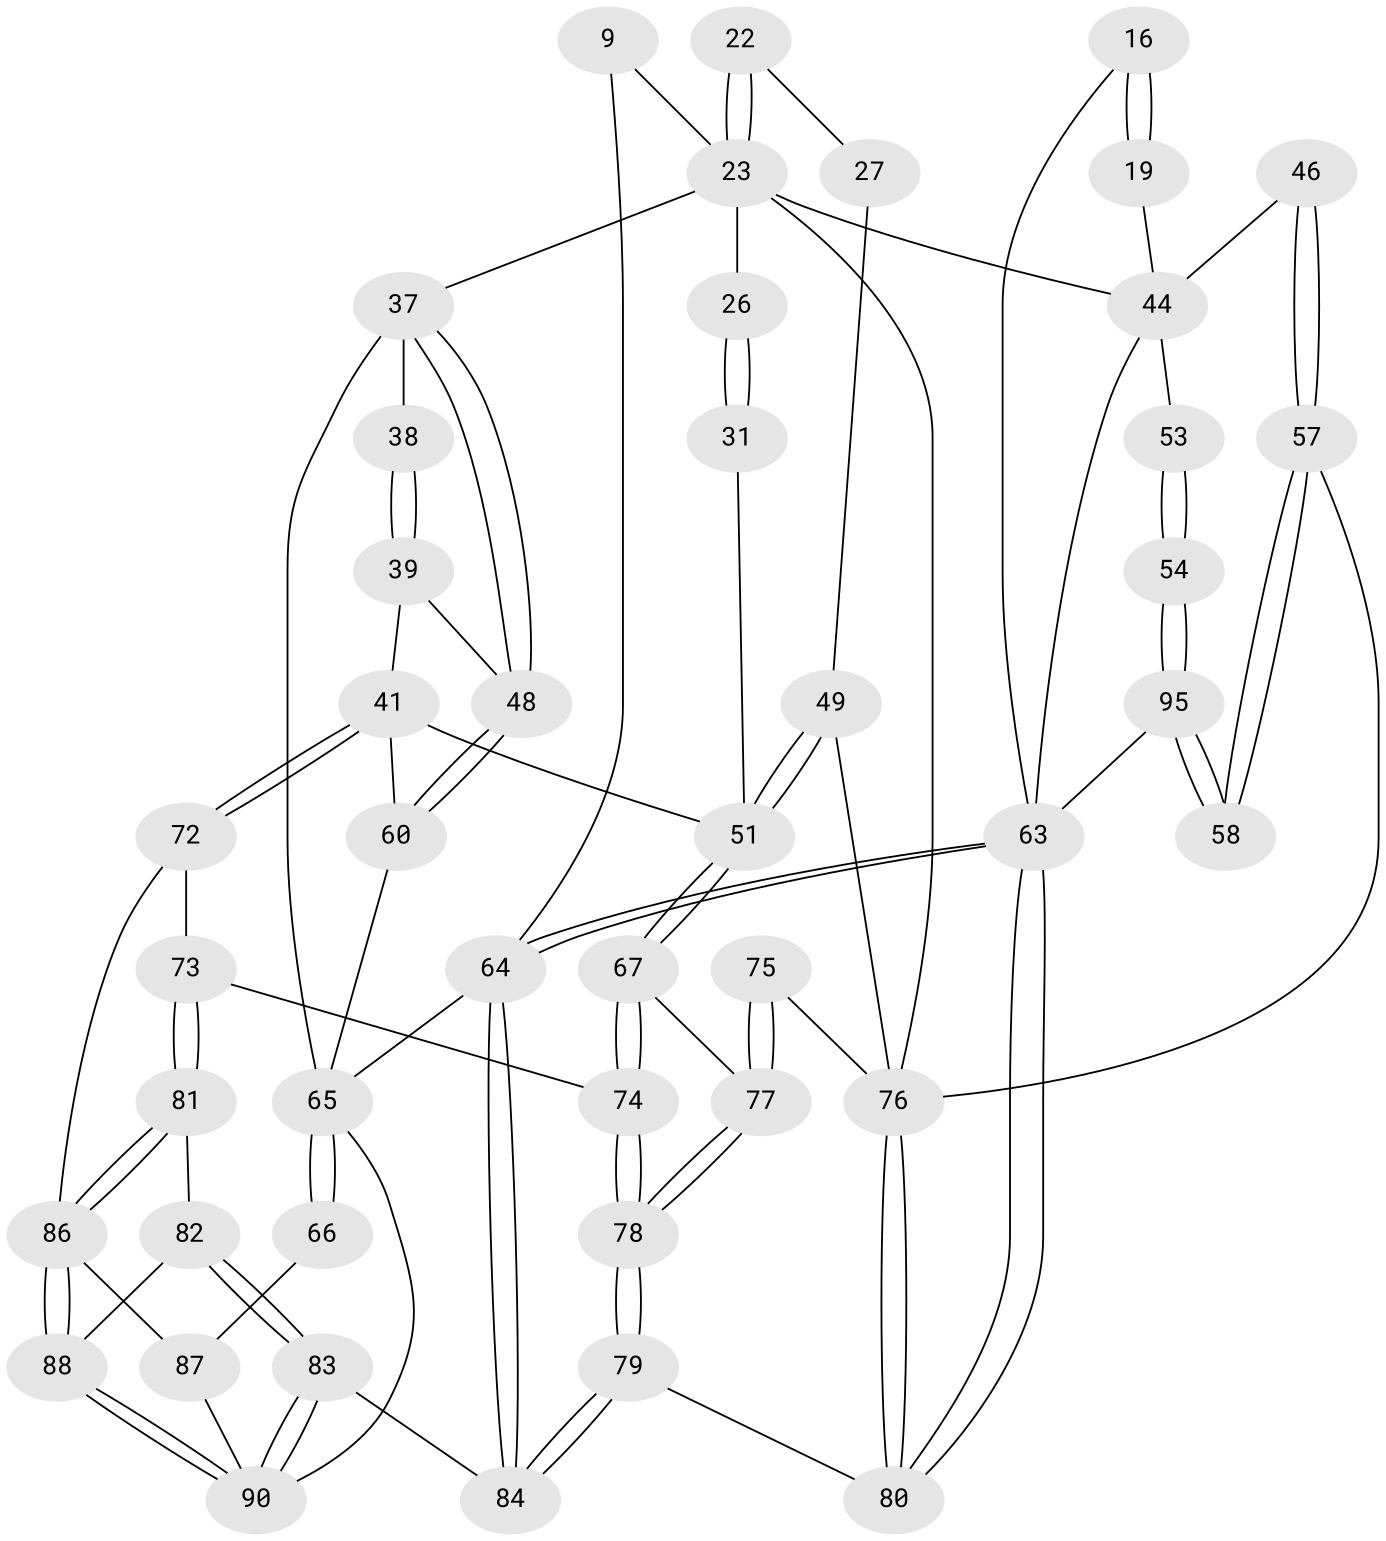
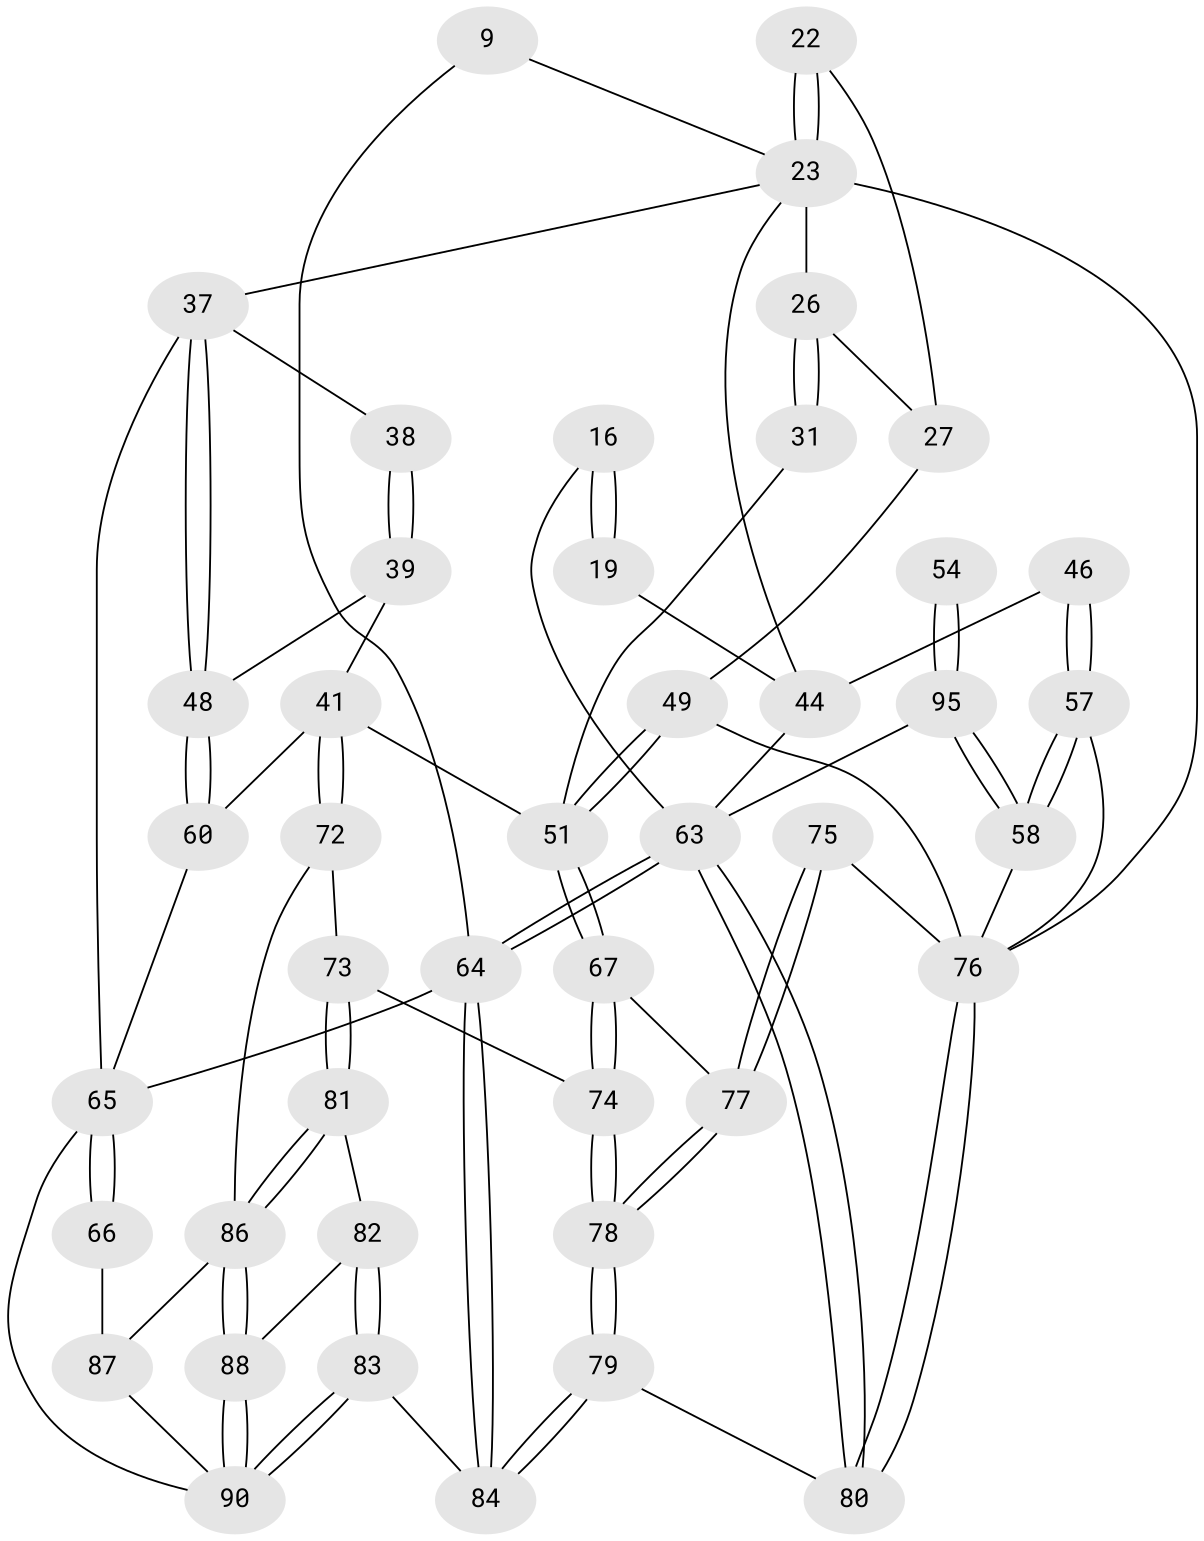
  graph {
    fontname="Roboto Mono"
    node [color=gray90 fontname="Roboto Mono" style=filled]
    edge [fontname="Roboto Mono"]
    9 [super="+5"]
    23 [super="+17+21"]
    64 [super="+4"]
    n4 [label=44 super="+28+29"]
    26 [super="+20"]
    37 [super="+24+10"]
    76 [super="+62+61+44"]
    65 [super="+3+59"]
    84
    16 [super="+15"]
    19
    63 [super="+56+30"]
    80
-   53 [super="+52"]
    22
    27
    49 [super="+35+34"]
    31 [super="+12"]
    38 [super="+11"]
    48
    51 [super="+43+42+32"]
    39
    67
    60
    66
    90 [super="+89"]
    41 [super="+40"]
    72
    73
    86 [super="+85+71"]
    46
    57 [super="+45"]
    58
    54
    74
    77 [super="+68"]
    n37 [label=95]
    87 [super="+70"]
    78
    81
    88
    82
    79
    75 [super="+69"]
    83
    9 -- 23
    9 -- 64
    23 -- n4
    23 -- 26 [weight=2]
    23 -- 37
    23 -- 76
    64 -- 65 [weight=2]
    64 -- 84
    64 -- 84
    n4 -- 63
-   n4 -- 53 [weight=2]
+   26 -- 27
    26 -- 31 [weight=2]
    26 -- 31
    37 -- 65 [weight=2]
    37 -- 38 [weight=2]
    37 -- 48
    37 -- 48
    76 -- 80
    76 -- 80
    65 -- 66 [weight=2]
    65 -- 66
    65 -- 90
    16 -- 19 [weight=2]
    16 -- 19
    16 -- 63
    19 -- n4
    63 -- 64 [weight=2]
    63 -- 64
    63 -- 80
    63 -- 80
-   53 -- 54 [weight=2]
-   53 -- 54
    22 -- 23 [weight=2]
    22 -- 23
    22 -- 27
    27 -- 49
    49 -- 76 [weight=2]
    49 -- 51 [weight=3]
    49 -- 51
    31 -- 51
    38 -- 39
    38 -- 39
    48 -- 60
    48 -- 60
    51 -- 67
    51 -- 67
    39 -- 48
    39 -- 41
    67 -- 74
    67 -- 74
    67 -- 77
    60 -- 65
    66 -- 87
    41 -- 51
    41 -- 60
    41 -- 72
    41 -- 72
    72 -- 73
    72 -- 86
    73 -- 74
    73 -- 81
    73 -- 81
    86 -- 87 [weight=2]
    86 -- 88
    86 -- 88
    46 -- n4
    46 -- 57 [weight=2]
    46 -- 57
    57 -- 76
    57 -- 58
    57 -- 58
+   58 -- 76
    54 -- n37
    54 -- n37
    74 -- 78
    74 -- 78
    77 -- 78
    77 -- 78
    n37 -- 63
    n37 -- 58
    n37 -- 58
    87 -- 90
    78 -- 79
    78 -- 79
    81 -- 86
    81 -- 86
    81 -- 82
    88 -- 90
    88 -- 90
    82 -- 88
    82 -- 83
    82 -- 83
    79 -- 84
    79 -- 84
    79 -- 80
    75 -- 76 [weight=2]
    75 -- 77 [weight=2]
    75 -- 77
    83 -- 84
    83 -- 90
    83 -- 90
  }
